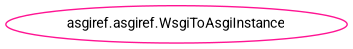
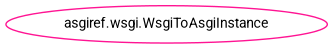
  digraph {
    rankdir=TB
    fontname=Roboto
-   n1 [color=deeppink fillcolor=white fontname=Roboto fontsize=10 height=0.2 label="asgiref.asgiref.WsgiToAsgiInstance" shape=ellipse style=filled width=0.4]
+   n1 [color=deeppink fillcolor=white fontname=Roboto fontsize=10 height=0.2 label="asgiref.wsgi.WsgiToAsgiInstance" shape=ellipse style=filled width=0.4]
  }
